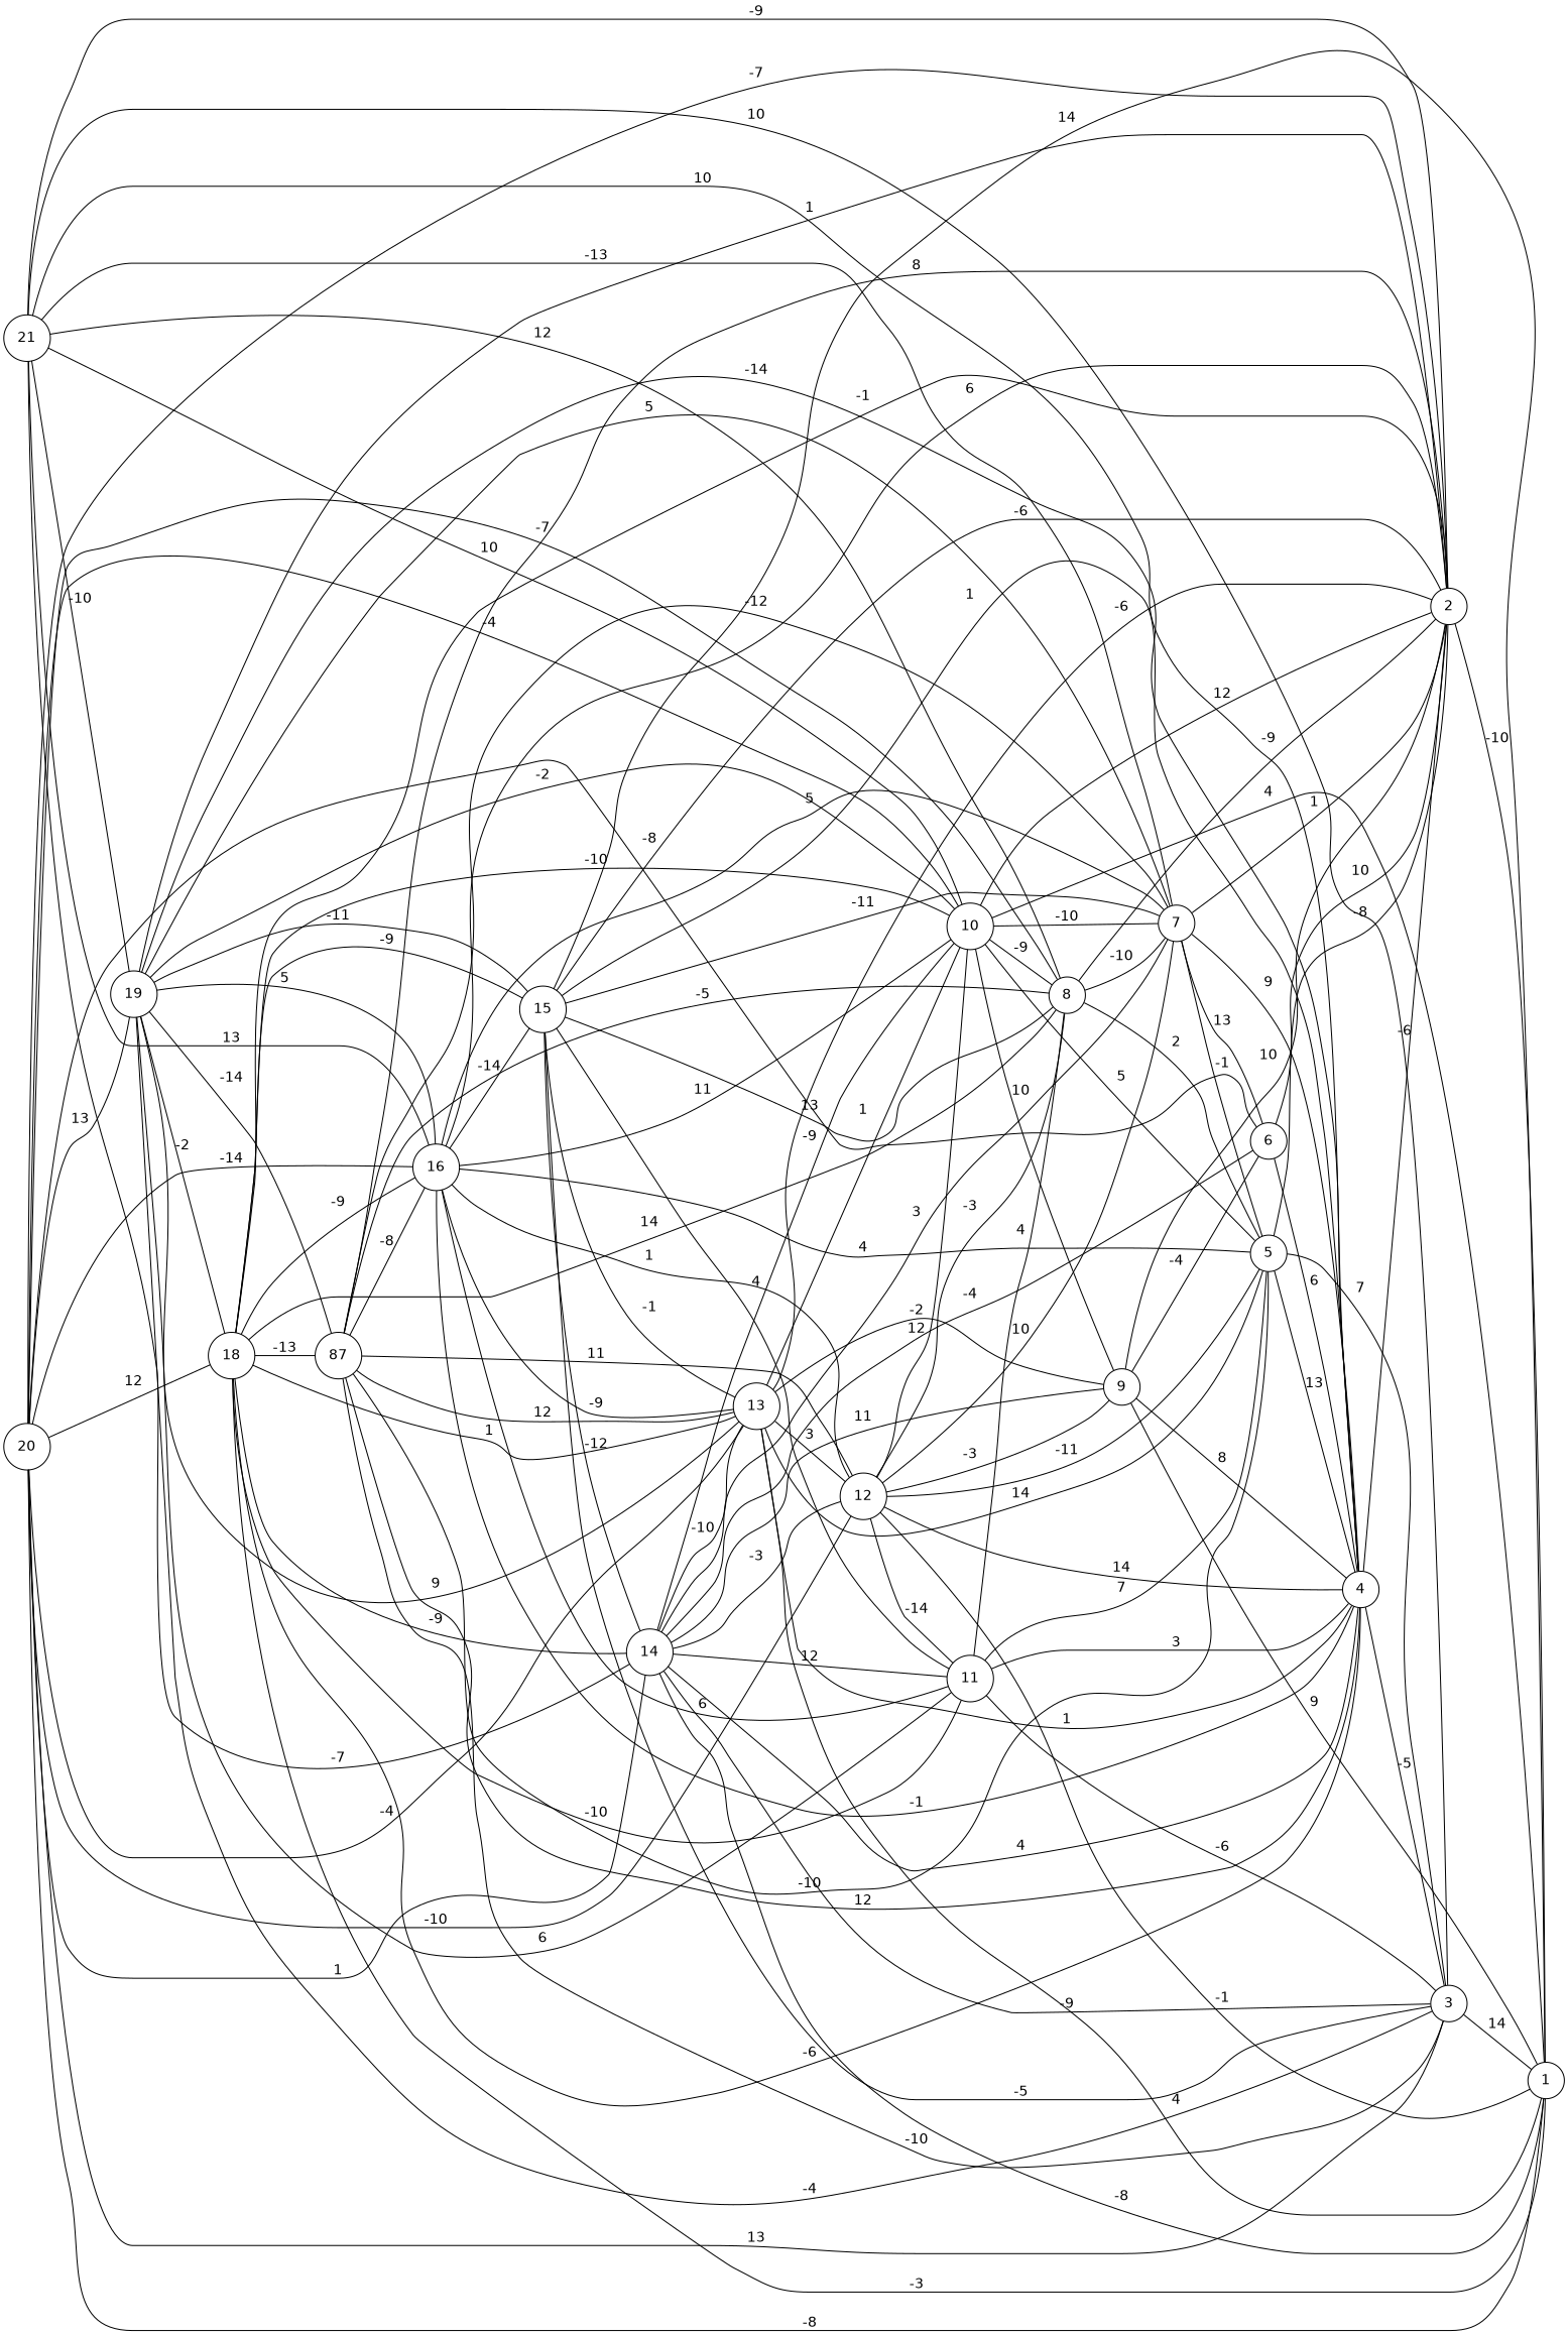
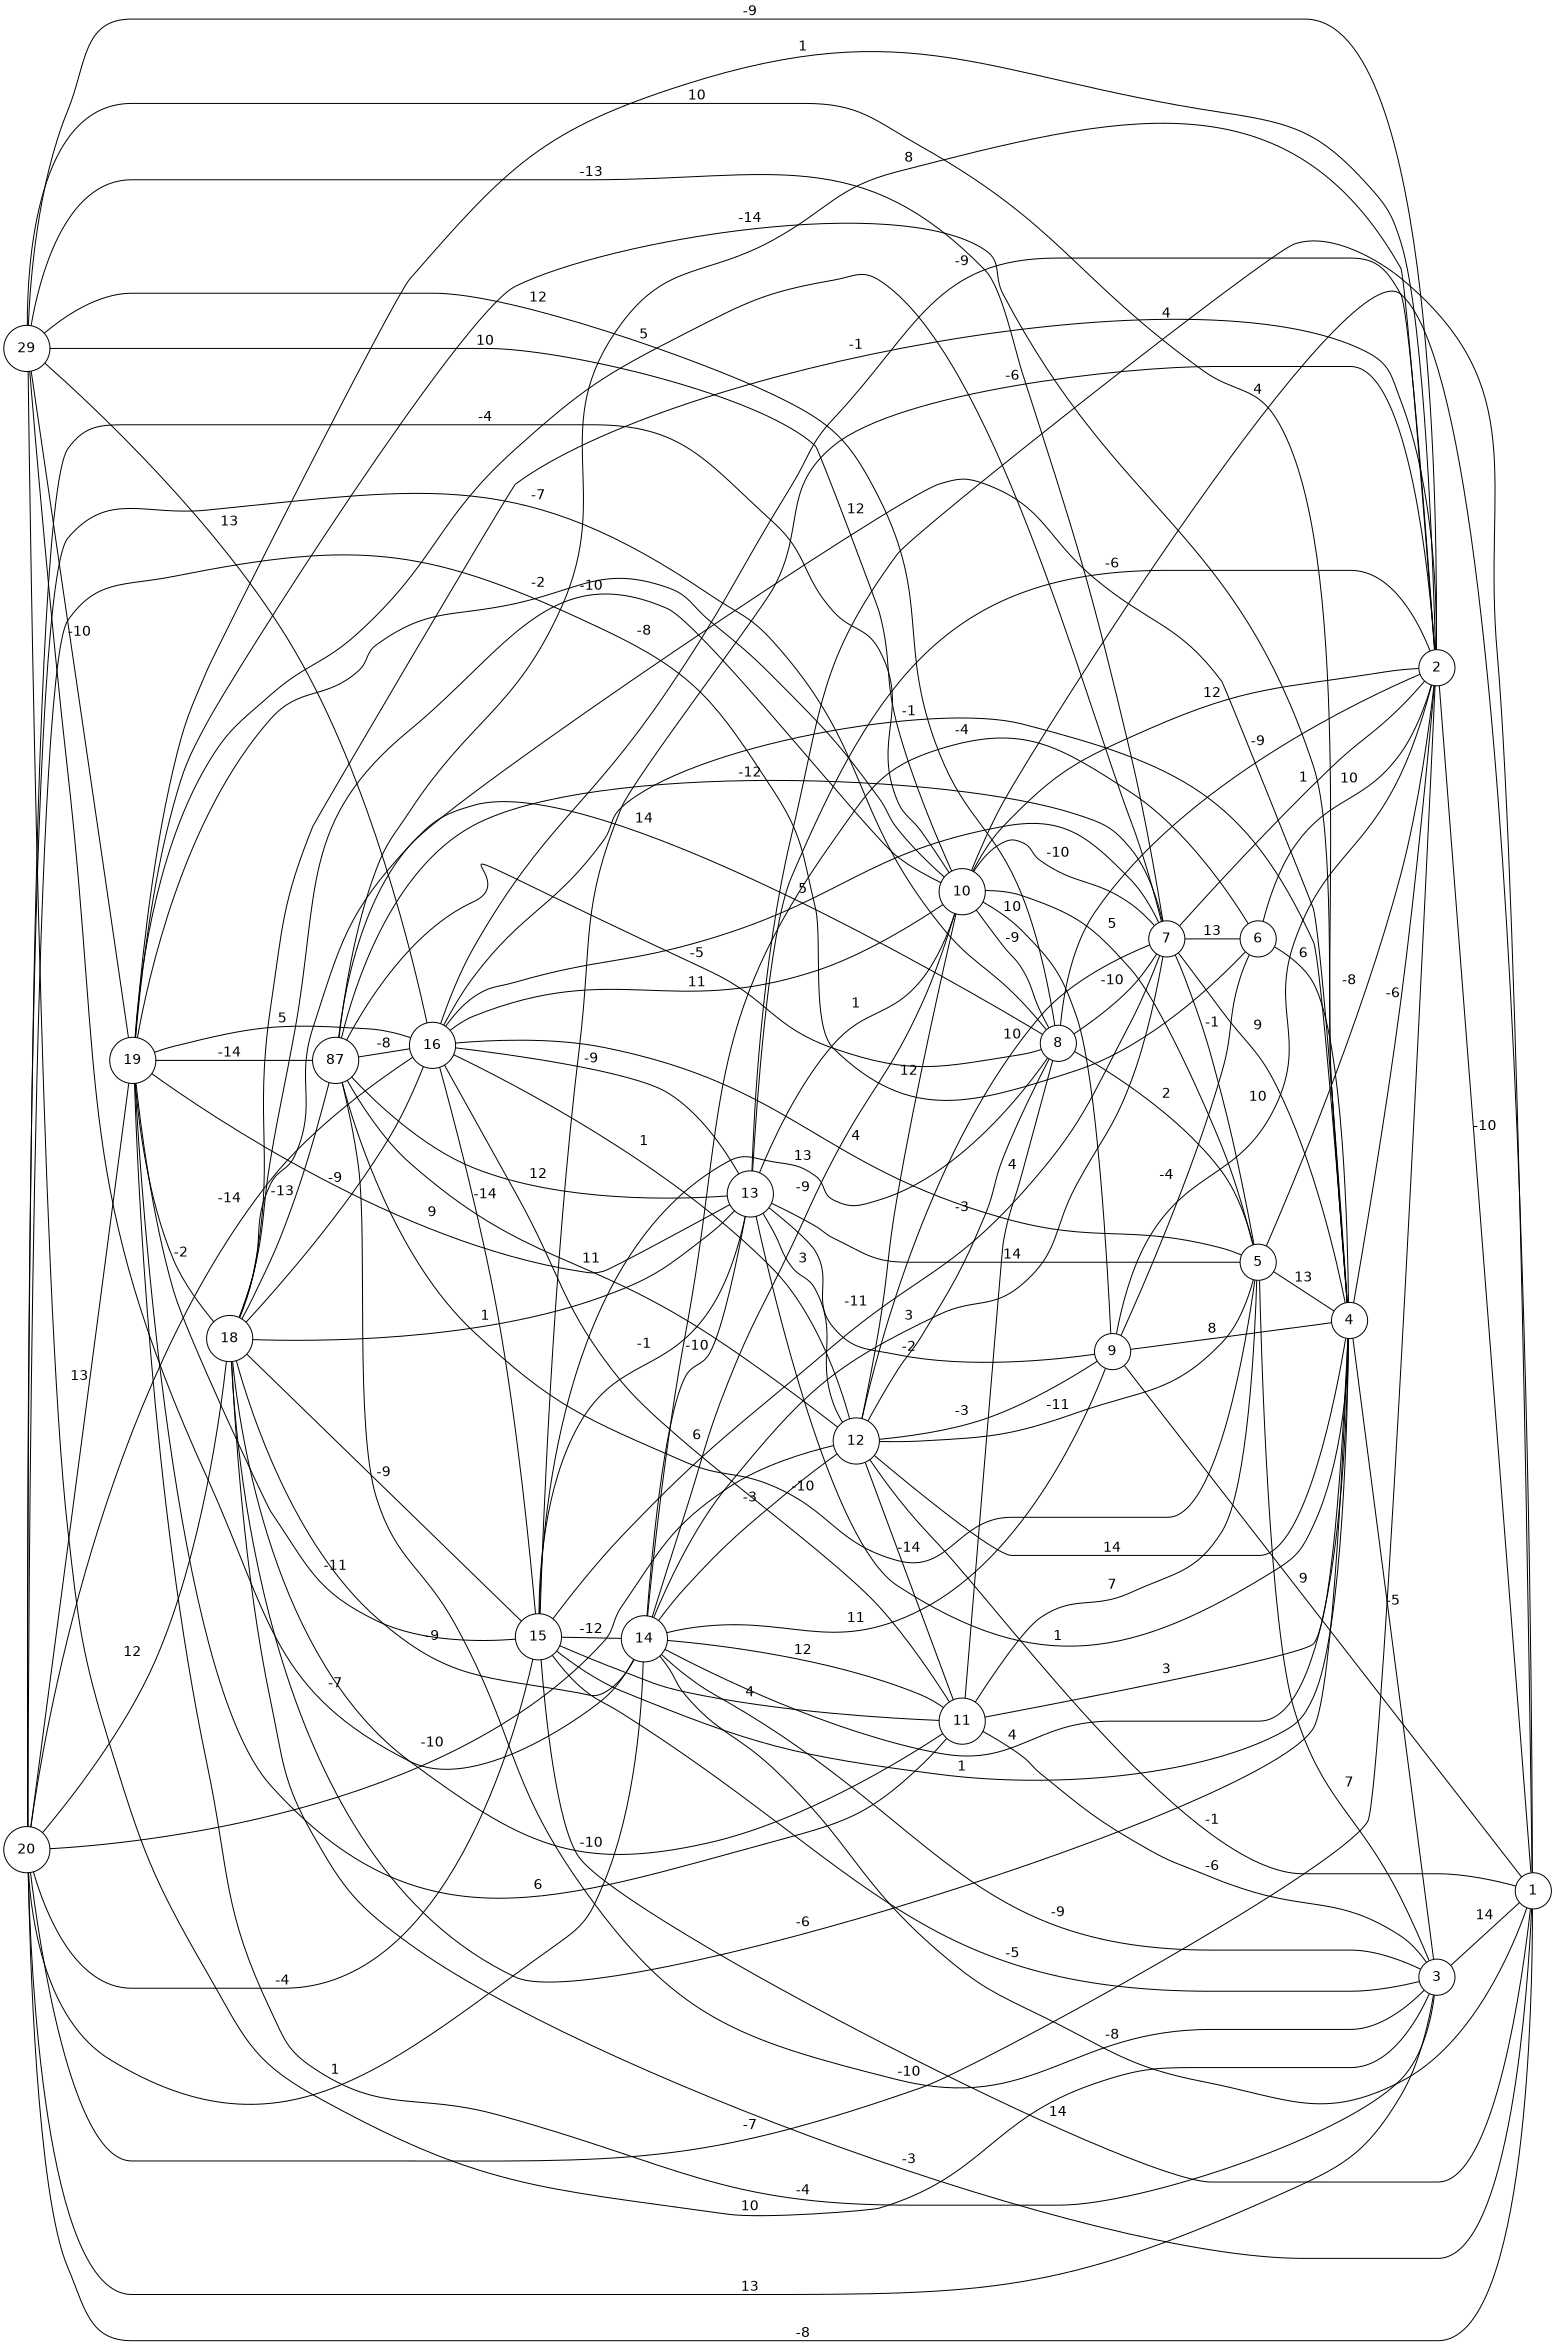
  graph {
    fontname="DejaVu Sans"
    rankdir=LR
    node [fontname="DejaVu Sans" shape=circle]
    edge [fontname="DejaVu Sans"]
-   21
+   21 [label=29]
    2
    3
    4
    7
    8
    10
    14
    16
    19
    1
    6
    5
    9
    12
    11
    13
    15
    18
    n20 [label=87]
    20
    21 -- 2 [label=-9]
    21 -- 3 [label=10]
    21 -- 4 [label=10]
    21 -- 7 [label=-13]
    21 -- 8 [label=12]
    21 -- 10 [label=10]
    21 -- 14 [label=-7]
    21 -- 16 [label=13]
    21 -- 19 [label=-10]
    2 -- 1 [label=-10]
    3 -- 1 [label=14]
    4 -- 2 [label=-6]
    4 -- 3 [label=-5]
    7 -- 2 [label=1]
    7 -- 4 [label=9]
    7 -- 6 [label=13]
    7 -- 5 [label=-1]
    8 -- 2 [label=-9]
    8 -- 7 [label=-10]
    8 -- 5 [label=2]
    10 -- 2 [label=12]
    10 -- 7 [label=-10]
    10 -- 8 [label=-9]
    10 -- 1 [label=4]
    10 -- 5 [label=5]
    10 -- 9 [label=10]
    14 -- 3 [label=-9]
    14 -- 4 [label=4]
    14 -- 7 [label=3]
    14 -- 10 [label=-9]
    14 -- 1 [label=-8]
    14 -- 6 [label=-4]
    14 -- 9 [label=11]
    14 -- 12 [label=-3]
    14 -- 11 [label=12]
    14 -- 13 [label=-10]
-   16 -- 2 [label=6]
+   16 -- 2 [label=-9]
    16 -- 4 [label=-1]
    16 -- 7 [label=5]
    16 -- 10 [label=11]
    16 -- 5 [label=4]
    16 -- 12 [label=1]
    16 -- 11 [label=6]
    16 -- 13 [label=-9]
    16 -- 15 [label=-14]
    19 -- 2 [label=1]
    19 -- 3 [label=-4]
    19 -- 4 [label=-14]
    19 -- 7 [label=5]
    19 -- 10 [label=-2]
    19 -- 16 [label=5]
    19 -- 11 [label=6]
    19 -- 13 [label=9]
    19 -- 15 [label=-11]
    19 -- 18 [label=-2]
    19 -- n20 [label=-14]
    6 -- 2 [label=10]
    6 -- 4 [label=6]
    5 -- 2 [label=-8]
    5 -- 3 [label=7]
    5 -- 4 [label=13]
    9 -- 2 [label=10]
    9 -- 4 [label=8]
    9 -- 1 [label=9]
    9 -- 6 [label=-4]
    12 -- 4 [label=14]
    12 -- 7 [label=10]
    12 -- 8 [label=-3]
    12 -- 10 [label=12]
    12 -- 1 [label=-1]
    12 -- 5 [label=-11]
    12 -- 9 [label=-3]
    12 -- 11 [label=-14]
    11 -- 3 [label=-6]
    11 -- 4 [label=3]
    11 -- 8 [label=4]
    11 -- 5 [label=7]
    13 -- 2 [label=-6]
    13 -- 4 [label=1]
    13 -- 10 [label=1]
    13 -- 1 [label=4]
    13 -- 5 [label=14]
    13 -- 9 [label=-2]
    13 -- 12 [label=3]
    15 -- 2 [label=-6]
    15 -- 3 [label=-5]
    15 -- 4 [label=1]
    15 -- 7 [label=-11]
    15 -- 8 [label=13]
    15 -- 14 [label=-12]
    15 -- 1 [label=14]
    15 -- 11 [label=4]
    15 -- 13 [label=-1]
    18 -- 2 [label=-1]
    18 -- 4 [label=-6]
    18 -- 8 [label=14]
    18 -- 10 [label=-10]
    18 -- 14 [label=-9]
    18 -- 16 [label=-9]
    18 -- 1 [label=-3]
    18 -- 11 [label=-10]
    18 -- 13 [label=1]
    18 -- 15 [label=-9]
    18 -- n20 [label=-13]
    n20 -- 2 [label=8]
    n20 -- 3 [label=-10]
    n20 -- 4 [label=12]
    n20 -- 7 [label=-12]
    n20 -- 8 [label=-5]
    n20 -- 16 [label=-8]
    n20 -- 5 [label=-10]
    n20 -- 12 [label=11]
    n20 -- 13 [label=12]
    20 -- 2 [label=-7]
    20 -- 3 [label=13]
    20 -- 8 [label=-7]
    20 -- 10 [label=-4]
    20 -- 14 [label=1]
    20 -- 16 [label=-14]
    20 -- 19 [label=13]
    20 -- 1 [label=-8]
    20 -- 6 [label=-8]
    20 -- 12 [label=-10]
-   20 -- 13 [label=-4]
+   20 -- 15 [label=-4]
    20 -- 18 [label=12]
  }
